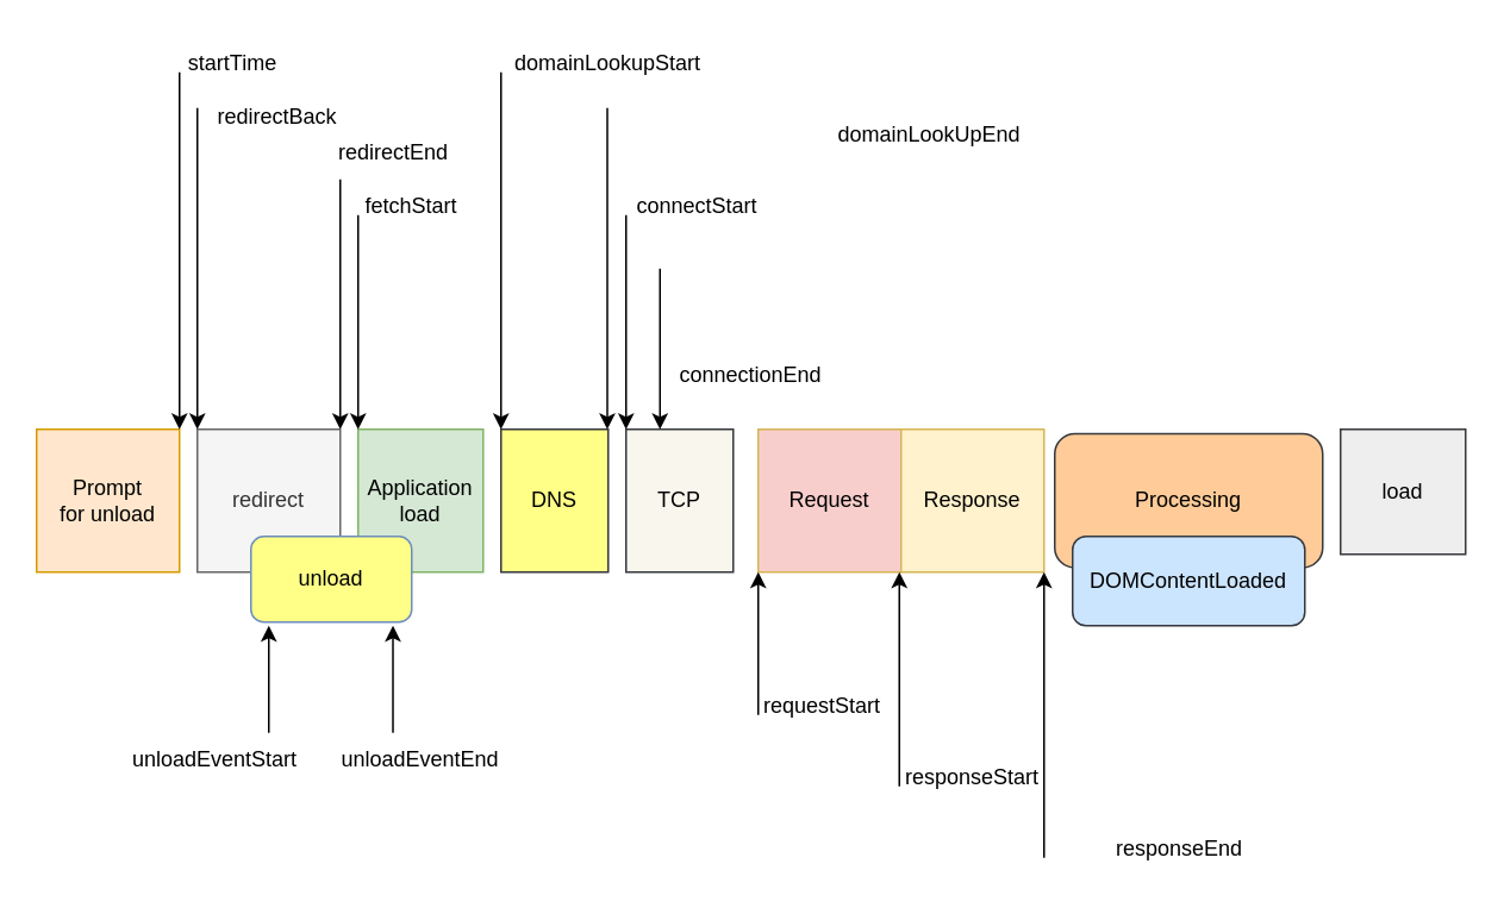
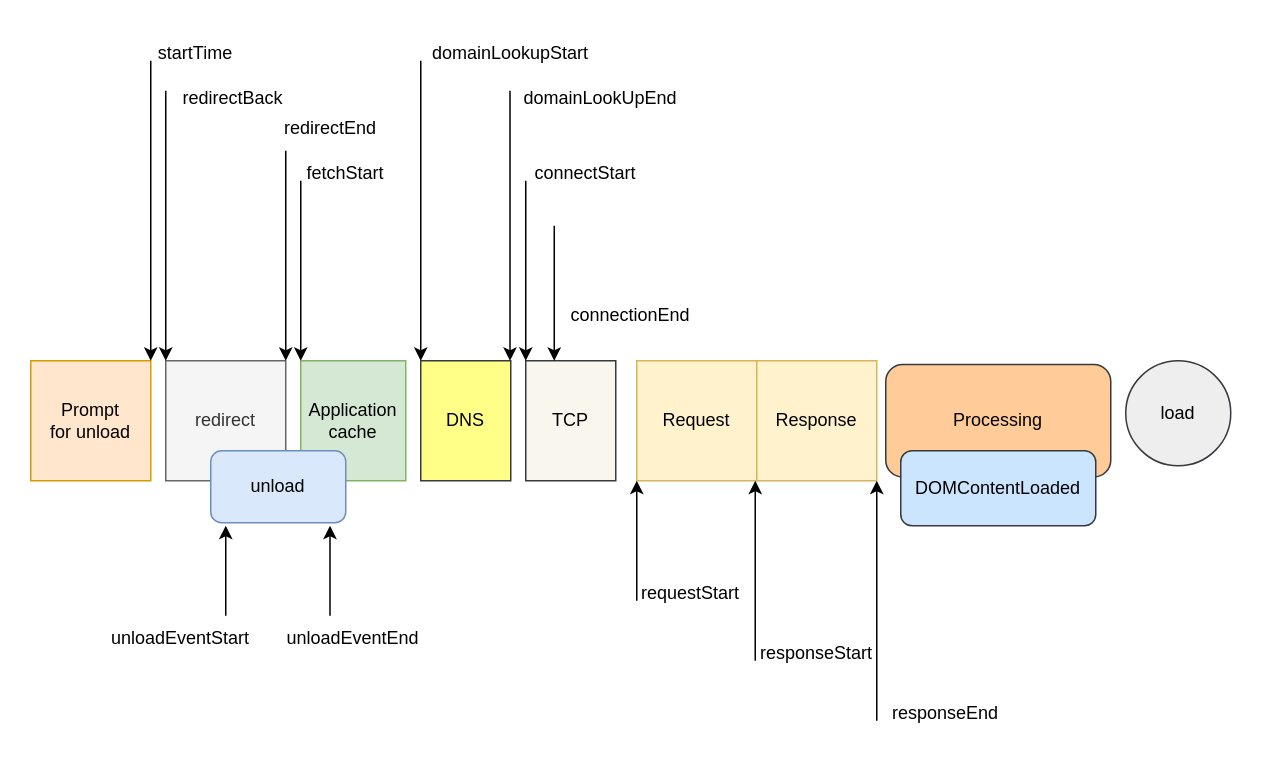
  <mxCell id="0" />
  <mxCell id="1" parent="0" />
- <mxCell id="2" value="Application&lt;br&gt;load" style="rounded=0;whiteSpace=wrap;html=1;fillColor=#d5e8d4;strokeColor=#82b366;" vertex="1" parent="1"><mxGeometry x="200" y="240" width="70" height="80" as="geometry" /></mxCell>
+ <mxCell id="2" value="Application&lt;br&gt;cache" style="rounded=0;whiteSpace=wrap;html=1;fillColor=#d5e8d4;strokeColor=#82b366;" vertex="1" parent="1"><mxGeometry x="200" y="240" width="70" height="80" as="geometry" /></mxCell>
  <mxCell id="3" value="Prompt&lt;br&gt;for unload" style="whiteSpace=wrap;html=1;aspect=fixed;fillColor=#ffe6cc;strokeColor=#d79b00;" vertex="1" parent="1"><mxGeometry x="20" y="240" width="80" height="80" as="geometry" /></mxCell>
  <mxCell id="4" value="redirect" style="whiteSpace=wrap;html=1;aspect=fixed;fillColor=#f5f5f5;fontColor=#333333;strokeColor=#666666;" vertex="1" parent="1"><mxGeometry x="110" y="240" width="80" height="80" as="geometry" /></mxCell>
- <mxCell id="5" value="unload" style="rounded=1;whiteSpace=wrap;html=1;fillColor=#ffff88;strokeColor=#6c8ebf;" vertex="1" parent="1"><mxGeometry x="140" y="300" width="90" height="48" as="geometry" /></mxCell>
+ <mxCell id="5" value="unload" style="rounded=1;whiteSpace=wrap;html=1;fillColor=#dae8fc;strokeColor=#6c8ebf;" vertex="1" parent="1"><mxGeometry x="140" y="300" width="90" height="48" as="geometry" /></mxCell>
  <mxCell id="6" value="DNS" style="rounded=0;whiteSpace=wrap;html=1;fillColor=#ffff88;strokeColor=#36393d;" vertex="1" parent="1"><mxGeometry x="280" y="240" width="60" height="80" as="geometry" /></mxCell>
  <mxCell id="7" value="TCP" style="rounded=0;whiteSpace=wrap;html=1;fillColor=#f9f7ed;strokeColor=#36393d;" vertex="1" parent="1"><mxGeometry x="350" y="240" width="60" height="80" as="geometry" /></mxCell>
- <mxCell id="8" value="Request" style="whiteSpace=wrap;html=1;aspect=fixed;fillColor=#f8cecc;strokeColor=#d6b656;" vertex="1" parent="1"><mxGeometry x="424" y="240" width="80" height="80" as="geometry" /></mxCell>
+ <mxCell id="8" value="Request" style="whiteSpace=wrap;html=1;aspect=fixed;fillColor=#fff2cc;strokeColor=#d6b656;" vertex="1" parent="1"><mxGeometry x="424" y="240" width="80" height="80" as="geometry" /></mxCell>
  <mxCell id="9" value="Response" style="whiteSpace=wrap;html=1;aspect=fixed;fillColor=#fff2cc;strokeColor=#d6b656;" vertex="1" parent="1"><mxGeometry x="504" y="240" width="80" height="80" as="geometry" /></mxCell>
  <mxCell id="10" value="Processing" style="rounded=1;whiteSpace=wrap;html=1;fillColor=#ffcc99;strokeColor=#36393d;" vertex="1" parent="1"><mxGeometry x="590" y="242.5" width="150" height="75" as="geometry" /></mxCell>
  <mxCell id="11" value="DOMContentLoaded" style="rounded=1;whiteSpace=wrap;html=1;fillColor=#cce5ff;strokeColor=#36393d;" vertex="1" parent="1"><mxGeometry x="600" y="300" width="130" height="50" as="geometry" /></mxCell>
- <mxCell id="12" value="load" style="rounded=0;whiteSpace=wrap;html=1;fillColor=#eeeeee;strokeColor=#36393d;" vertex="1" parent="1"><mxGeometry x="750" y="240" width="70" height="70" as="geometry" /></mxCell>
+ <mxCell id="12" value="load" style="ellipse;whiteSpace=wrap;html=1;fillColor=#eeeeee;strokeColor=#36393d;" vertex="1" parent="1"><mxGeometry x="750" y="240" width="70" height="70" as="geometry" /></mxCell>
  <mxCell id="13" value="" style="endArrow=classic;html=1;rounded=0;entryX=1;entryY=0;entryDx=0;entryDy=0;" edge="1" parent="1" target="3"><mxGeometry width="50" height="50" relative="1" as="geometry"><mxPoint x="100" y="40" as="sourcePoint" /><mxPoint x="120" y="70" as="targetPoint" /></mxGeometry></mxCell>
  <mxCell id="14" value="startTime" style="text;html=1;strokeColor=none;fillColor=none;align=center;verticalAlign=middle;whiteSpace=wrap;rounded=0;" vertex="1" parent="1"><mxGeometry x="100" y="20" width="60" height="30" as="geometry" /></mxCell>
  <mxCell id="15" value="" style="endArrow=classic;html=1;rounded=0;entryX=1;entryY=0;entryDx=0;entryDy=0;" edge="1" parent="1"><mxGeometry width="50" height="50" relative="1" as="geometry"><mxPoint x="110" y="60" as="sourcePoint" /><mxPoint x="110" y="240" as="targetPoint" /></mxGeometry></mxCell>
  <mxCell id="16" value="redirectBack" style="text;html=1;strokeColor=none;fillColor=none;align=center;verticalAlign=middle;whiteSpace=wrap;rounded=0;" vertex="1" parent="1"><mxGeometry x="120" y="50" width="70" height="30" as="geometry" /></mxCell>
  <mxCell id="17" value="" style="endArrow=classic;html=1;rounded=0;" edge="1" parent="1"><mxGeometry width="50" height="50" relative="1" as="geometry"><mxPoint x="190" y="100" as="sourcePoint" /><mxPoint x="190" y="240" as="targetPoint" /></mxGeometry></mxCell>
  <mxCell id="18" value="redirectEnd" style="text;html=1;strokeColor=none;fillColor=none;align=center;verticalAlign=middle;whiteSpace=wrap;rounded=0;" vertex="1" parent="1"><mxGeometry x="190" y="70" width="60" height="30" as="geometry" /></mxCell>
  <mxCell id="19" value="" style="endArrow=classic;html=1;rounded=0;" edge="1" parent="1"><mxGeometry width="50" height="50" relative="1" as="geometry"><mxPoint x="200" y="120" as="sourcePoint" /><mxPoint x="200" y="240" as="targetPoint" /></mxGeometry></mxCell>
  <mxCell id="20" value="fetchStart" style="text;html=1;strokeColor=none;fillColor=none;align=center;verticalAlign=middle;whiteSpace=wrap;rounded=0;" vertex="1" parent="1"><mxGeometry x="200" y="100" width="60" height="30" as="geometry" /></mxCell>
  <mxCell id="21" value="" style="endArrow=classic;html=1;rounded=0;" edge="1" parent="1"><mxGeometry width="50" height="50" relative="1" as="geometry"><mxPoint x="150" y="410" as="sourcePoint" /><mxPoint x="150" y="350" as="targetPoint" /></mxGeometry></mxCell>
  <mxCell id="22" value="" style="endArrow=classic;html=1;rounded=0;" edge="1" parent="1"><mxGeometry width="50" height="50" relative="1" as="geometry"><mxPoint x="219.5" y="410" as="sourcePoint" /><mxPoint x="219.5" y="350" as="targetPoint" /></mxGeometry></mxCell>
  <mxCell id="23" value="unloadEventStart" style="text;html=1;strokeColor=none;fillColor=none;align=center;verticalAlign=middle;whiteSpace=wrap;rounded=0;" vertex="1" parent="1"><mxGeometry x="90" y="410" width="60" height="30" as="geometry" /></mxCell>
  <mxCell id="24" value="unloadEventEnd" style="text;html=1;strokeColor=none;fillColor=none;align=center;verticalAlign=middle;whiteSpace=wrap;rounded=0;" vertex="1" parent="1"><mxGeometry x="205" y="410" width="60" height="30" as="geometry" /></mxCell>
  <mxCell id="25" value="" style="endArrow=classic;html=1;rounded=0;entryX=1;entryY=0;entryDx=0;entryDy=0;" edge="1" parent="1"><mxGeometry width="50" height="50" relative="1" as="geometry"><mxPoint x="280" y="40" as="sourcePoint" /><mxPoint x="280" y="240" as="targetPoint" /></mxGeometry></mxCell>
  <mxCell id="26" value="domainLookupStart&lt;br&gt;" style="text;html=1;strokeColor=none;fillColor=none;align=center;verticalAlign=middle;whiteSpace=wrap;rounded=0;" vertex="1" parent="1"><mxGeometry x="310" y="20" width="60" height="30" as="geometry" /></mxCell>
  <mxCell id="27" value="" style="endArrow=classic;html=1;rounded=0;entryX=1;entryY=0;entryDx=0;entryDy=0;" edge="1" parent="1"><mxGeometry width="50" height="50" relative="1" as="geometry"><mxPoint x="339.5" y="60" as="sourcePoint" /><mxPoint x="339.5" y="240" as="targetPoint" /></mxGeometry></mxCell>
- <mxCell id="28" value="domainLookUpEnd" style="text;html=1;strokeColor=none;fillColor=none;align=center;verticalAlign=middle;whiteSpace=wrap;rounded=0;" vertex="1" parent="1"><mxGeometry x="490" y="60" width="60" height="30" as="geometry" /></mxCell>
+ <mxCell id="28" value="domainLookUpEnd" style="text;html=1;strokeColor=none;fillColor=none;align=center;verticalAlign=middle;whiteSpace=wrap;rounded=0;" vertex="1" parent="1"><mxGeometry x="370" y="50" width="60" height="30" as="geometry" /></mxCell>
  <mxCell id="29" value="" style="endArrow=classic;html=1;rounded=0;" edge="1" parent="1"><mxGeometry width="50" height="50" relative="1" as="geometry"><mxPoint x="350" y="120" as="sourcePoint" /><mxPoint x="350" y="240" as="targetPoint" /></mxGeometry></mxCell>
  <mxCell id="30" value="connectStart" style="text;html=1;strokeColor=none;fillColor=none;align=center;verticalAlign=middle;whiteSpace=wrap;rounded=0;" vertex="1" parent="1"><mxGeometry x="360" y="100" width="60" height="30" as="geometry" /></mxCell>
  <mxCell id="31" value="" style="endArrow=classic;html=1;rounded=0;" edge="1" parent="1"><mxGeometry width="50" height="50" relative="1" as="geometry"><mxPoint x="369" y="150" as="sourcePoint" /><mxPoint x="369" y="240" as="targetPoint" /></mxGeometry></mxCell>
  <mxCell id="32" value="connectionEnd" style="text;html=1;strokeColor=none;fillColor=none;align=center;verticalAlign=middle;whiteSpace=wrap;rounded=0;" vertex="1" parent="1"><mxGeometry x="390" y="195" width="60" height="30" as="geometry" /></mxCell>
  <mxCell id="33" value="" style="endArrow=classic;html=1;rounded=0;entryX=0;entryY=1;entryDx=0;entryDy=0;" edge="1" parent="1" target="8"><mxGeometry width="50" height="50" relative="1" as="geometry"><mxPoint x="424" y="400" as="sourcePoint" /><mxPoint x="470" y="320" as="targetPoint" /></mxGeometry></mxCell>
  <mxCell id="34" value="requestStart" style="text;html=1;strokeColor=none;fillColor=none;align=center;verticalAlign=middle;whiteSpace=wrap;rounded=0;" vertex="1" parent="1"><mxGeometry x="430" y="380" width="60" height="30" as="geometry" /></mxCell>
  <mxCell id="35" value="" style="endArrow=classic;html=1;rounded=0;entryX=0;entryY=1;entryDx=0;entryDy=0;" edge="1" parent="1"><mxGeometry width="50" height="50" relative="1" as="geometry"><mxPoint x="503" y="440" as="sourcePoint" /><mxPoint x="503" y="320" as="targetPoint" /></mxGeometry></mxCell>
  <mxCell id="36" value="responseStart" style="text;html=1;strokeColor=none;fillColor=none;align=center;verticalAlign=middle;whiteSpace=wrap;rounded=0;" vertex="1" parent="1"><mxGeometry x="514" y="420" width="60" height="30" as="geometry" /></mxCell>
  <mxCell id="37" value="" style="endArrow=classic;html=1;rounded=0;entryX=0;entryY=1;entryDx=0;entryDy=0;" edge="1" parent="1"><mxGeometry width="50" height="50" relative="1" as="geometry"><mxPoint x="584" y="480" as="sourcePoint" /><mxPoint x="584" y="320" as="targetPoint" /></mxGeometry></mxCell>
- <mxCell id="38" value="responseEnd" style="text;html=1;strokeColor=none;fillColor=none;align=center;verticalAlign=middle;whiteSpace=wrap;rounded=0;" vertex="1" parent="1"><mxGeometry x="630" y="460" width="60" height="30" as="geometry" /></mxCell>
+ <mxCell id="38" value="responseEnd" style="text;html=1;strokeColor=none;fillColor=none;align=center;verticalAlign=middle;whiteSpace=wrap;rounded=0;" vertex="1" parent="1"><mxGeometry x="600" y="460" width="60" height="30" as="geometry" /></mxCell>
